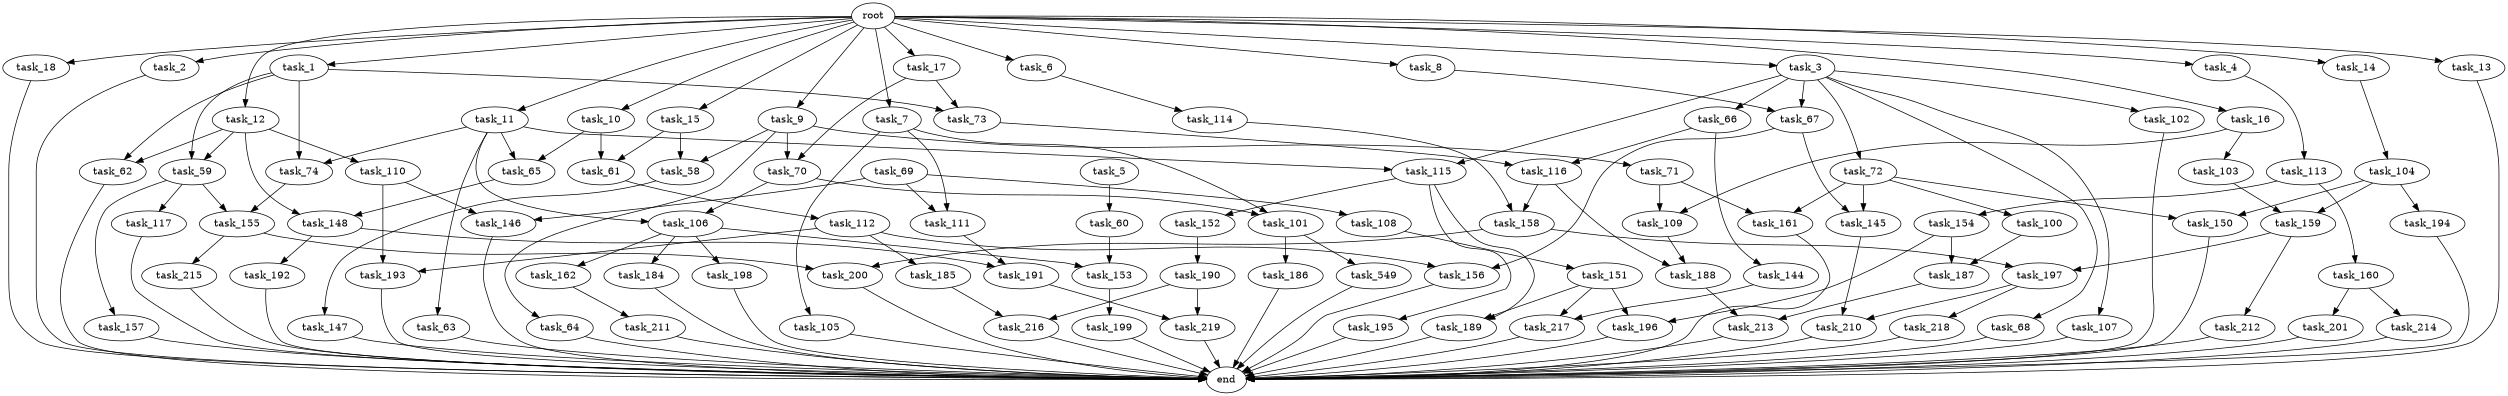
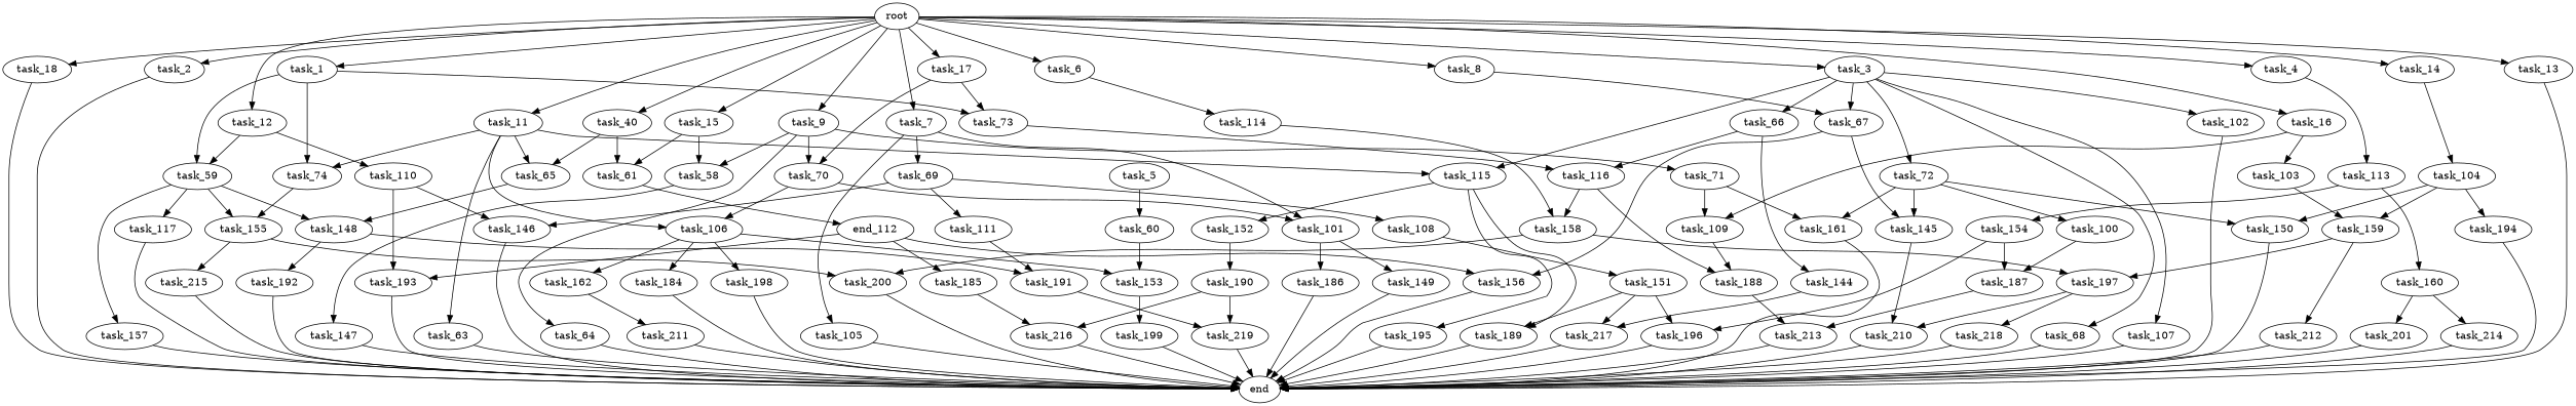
  digraph {
    task_214
    end
    task_144
    task_217
    task_8
    task_67
    task_156
    task_145
    task_103
    task_159
    task_197
    task_212
    task_101
-   task_149 [label=task_549]
+   task_149
    task_186
    task_108
    task_151
    task_196
    task_189
    task_191
    task_219
    task_15
    task_58
    task_61
    task_147
-   task_112
+   task_112 [label=end_112]
    task_105
    task_18
    task_195
    task_154
    task_187
    task_213
    task_73
    task_116
    task_158
    task_188
    task_210
    task_16
    task_109
    task_110
    task_146
    task_193
    task_68
    task_162
    task_211
    task_74
    task_155
    task_200
    task_215
    task_218
    task_1
-   task_62
    task_59
    task_157
    task_148
    task_117
    task_185
    task_216
    task_160
    task_201
    task_11
    task_106
    task_65
    task_115
    task_63
    task_184
    task_198
    task_153
    task_152
    task_100
    task_107
    task_2
-   task_10
+   task_10 [label=task_40]
    task_66
    task_72
    task_150
    task_161
    task_17
    task_70
    task_114
    task_199
    task_194
    task_192
    task_104
    task_9
    task_64
    task_71
    task_69
    task_111
    task_12
    task_190
    task_3
    task_102
    task_5
    task_60
    task_14
    task_4
    task_113
    root
    task_6
    task_13
    task_7
    task_214 -> end
    task_144 -> task_217
    task_217 -> end
    task_8 -> task_67
    task_67 -> task_156
    task_67 -> task_145
    task_156 -> end
    task_145 -> task_210
    task_103 -> task_159
    task_159 -> task_197
    task_159 -> task_212
    task_197 -> task_210
    task_197 -> task_218
    task_212 -> end
    task_101 -> task_149
    task_101 -> task_186
    task_149 -> end
    task_186 -> end
    task_108 -> task_151
    task_151 -> task_217
    task_151 -> task_196
    task_151 -> task_189
    task_196 -> end
    task_189 -> end
    task_191 -> task_219
    task_219 -> end
    task_15 -> task_58
    task_15 -> task_61
    task_58 -> task_147
    task_61 -> task_112
    task_147 -> end
    task_112 -> task_156
    task_112 -> task_193
    task_112 -> task_185
    task_105 -> end
    task_18 -> end
    task_195 -> end
    task_154 -> task_196
    task_154 -> task_187
    task_187 -> task_213
    task_213 -> end
    task_73 -> task_116
    task_116 -> task_158
    task_116 -> task_188
    task_158 -> task_197
    task_158 -> task_200
    task_188 -> task_213
    task_210 -> end
    task_16 -> task_103
    task_16 -> task_109
    task_109 -> task_188
    task_110 -> task_146
    task_110 -> task_193
    task_146 -> end
    task_193 -> end
    task_68 -> end
    task_162 -> task_211
    task_211 -> end
    task_74 -> task_155
    task_155 -> task_200
    task_155 -> task_215
    task_200 -> end
    task_215 -> end
    task_218 -> end
    task_1 -> task_73
    task_1 -> task_74
-   task_1 -> task_62
    task_1 -> task_59
-   task_62 -> end
    task_59 -> task_155
    task_59 -> task_157
-   task_12 -> task_148
+   task_59 -> task_148
    task_59 -> task_117
    task_157 -> end
    task_148 -> task_191
    task_148 -> task_192
    task_117 -> end
    task_185 -> task_216
    task_216 -> end
    task_160 -> task_214
    task_160 -> task_201
    task_201 -> end
    task_11 -> task_74
    task_11 -> task_106
    task_11 -> task_65
    task_11 -> task_115
    task_11 -> task_63
    task_106 -> task_162
    task_106 -> task_184
    task_106 -> task_198
    task_106 -> task_153
    task_65 -> task_148
    task_115 -> task_189
    task_115 -> task_195
    task_115 -> task_152
    task_63 -> end
    task_184 -> end
    task_198 -> end
    task_153 -> task_199
    task_152 -> task_190
    task_100 -> task_187
    task_107 -> end
    task_2 -> end
    task_10 -> task_61
    task_10 -> task_65
    task_66 -> task_144
    task_66 -> task_116
    task_72 -> task_145
    task_72 -> task_100
    task_72 -> task_150
    task_72 -> task_161
    task_150 -> end
    task_161 -> end
    task_17 -> task_73
    task_17 -> task_70
    task_70 -> task_101
    task_70 -> task_106
    task_114 -> task_158
    task_199 -> end
    task_194 -> end
    task_192 -> end
    task_104 -> task_159
    task_104 -> task_150
    task_104 -> task_194
    task_9 -> task_58
    task_9 -> task_70
    task_9 -> task_64
    task_9 -> task_71
    task_64 -> end
    task_71 -> task_109
    task_71 -> task_161
    task_69 -> task_108
    task_69 -> task_146
    task_69 -> task_111
    task_111 -> task_191
    task_12 -> task_110
-   task_12 -> task_62
    task_12 -> task_59
    task_190 -> task_219
    task_190 -> task_216
    task_3 -> task_67
    task_3 -> task_68
    task_3 -> task_115
    task_3 -> task_107
    task_3 -> task_66
    task_3 -> task_72
    task_3 -> task_102
    task_102 -> end
    task_5 -> task_60
    task_60 -> task_153
    task_14 -> task_104
    task_4 -> task_113
    task_113 -> task_154
    task_113 -> task_160
    root -> task_8
    root -> task_15
    root -> task_18
    root -> task_16
    root -> task_1
    root -> task_11
    root -> task_2
    root -> task_10
    root -> task_17
    root -> task_9
    root -> task_12
    root -> task_3
    root -> task_14
    root -> task_4
    root -> task_6
    root -> task_13
    root -> task_7
    task_6 -> task_114
    task_13 -> end
    task_7 -> task_101
    task_7 -> task_105
-   task_7 -> task_111
+   task_7 -> task_69
  }
